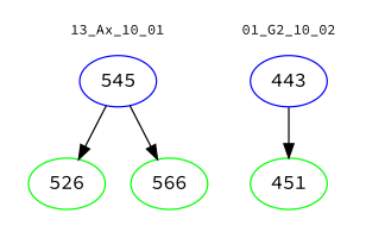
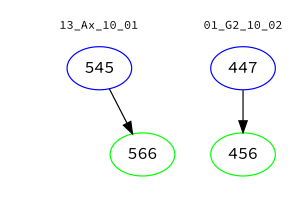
  digraph {
    fontname="Source Code Pro"
    node [color=green fontname="Source Code Pro"]
    edge [color=black fontname="Source Code Pro"]
    n1 [color=blue label=545]
-   n2 [label=526]
    n3 [label=566]
-   n4 [color=blue label=443]
-   n5 [label=451]
+   n4 [color=blue label=447]
+   n5 [label=456]
    subgraph cluster_1 {
      color=white
      fontsize=10
      label="13_Ax_10_01"
      n1
-     n2
      n3
    }
    subgraph cluster_2 {
      color=white
      fontsize=10
      label="01_G2_10_02"
      n4
      n5
    }
-   n1 -> n2
    n1 -> n3
    n4 -> n5
  }
